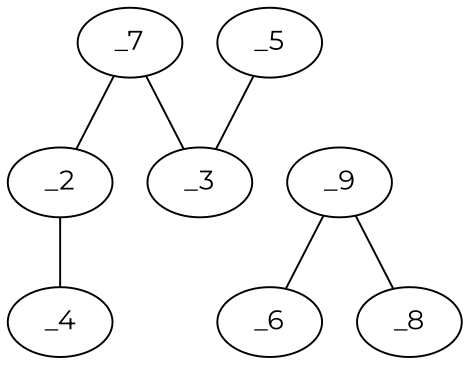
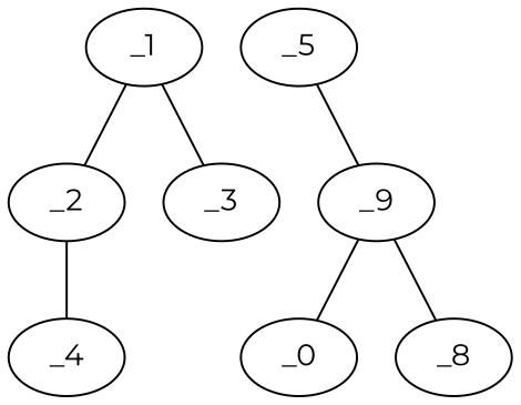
  graph {
    fontname=Montserrat
    node [charge=0 chem=4 fontname=Montserrat symbol="N  " x=2.866 y=0.75]
    edge [fontname=Montserrat valence=1]
-   _1 [chem=1 symbol="C  " y=0.25 label=_7]
+   _1 [chem=1 symbol="C  " y=0.25]
    _2 [x=3.7321]
    _3 [x=2]
    _4 [y=-0.75]
    _5 [chem=5 symbol="S  " x=6.5981 y=0]
    _9 [chem=2 symbol="O  " x=6.0981 y=0.866]
-   _6 [chem=2 symbol="O  " x=7.4641 y=0.5]
+   _6 [chem=2 symbol="O  " x=7.4641 y=0.5 label=_0]
    _8 [chem=2 symbol="O  " x=7.0981 y=-0.866]
    _1 -- _2 [valence=2]
    _1 -- _3
    _2 -- _4
-   _5 -- _3
+   _5 -- _9
    _9 -- _6 [valence=2]
    _9 -- _8
  }
